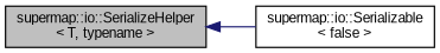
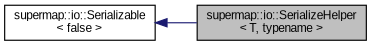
  digraph {
    rankdir=LR
    fontname="Liberation Sans"
    node [color=black fontname="Liberation Sans" fontsize=10 shape=record style=filled]
    n1 [fillcolor=grey75 fontcolor=black height=0.2 label="supermap::io::SerializeHelper\l\< T, typename \>" width=0.4]
    n2 [fillcolor=white height=0.2 label="supermap::io::Serializable\l\< false \>" width=0.4]
-   n1 -> n2 [color=midnightblue dir=back fontname="Liberation Sans" fontsize=10 labelfontname=Helvetica labelfontsize=10 style=solid]
+   n2 -> n1 [color=midnightblue dir=back fontname="Liberation Sans" fontsize=10 labelfontname=Helvetica labelfontsize=10 style=solid]
  }
